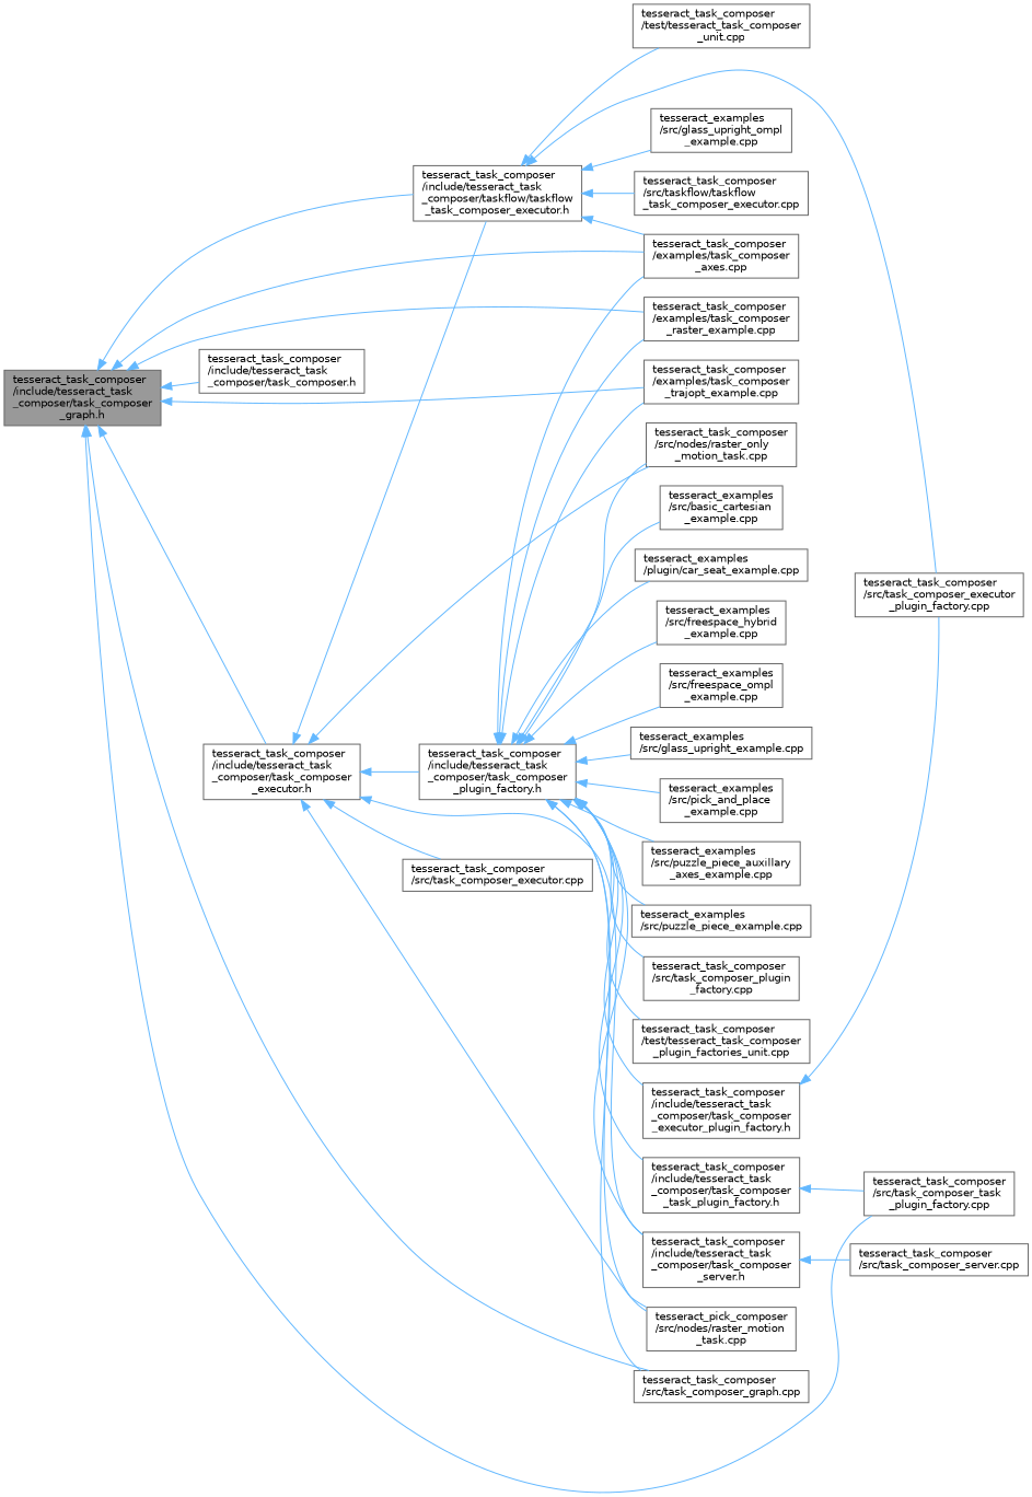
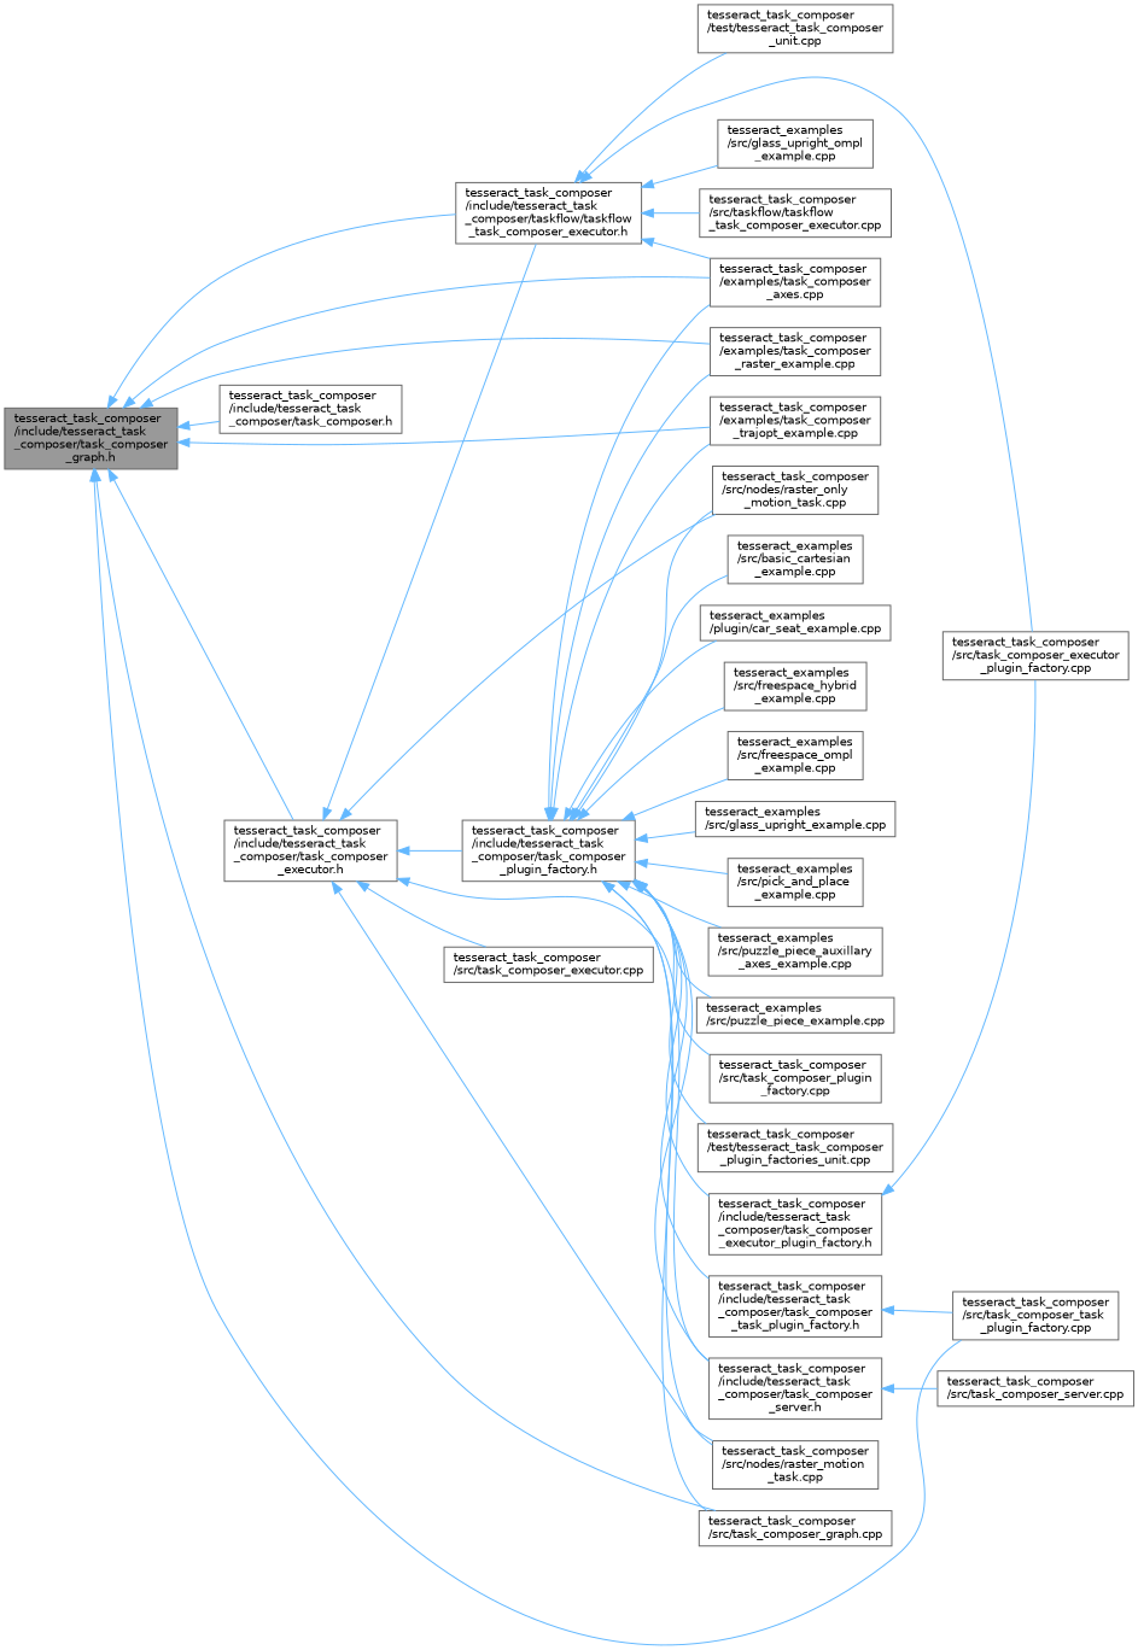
  digraph {
    rankdir=LR
    node [color=grey40 fillcolor=white fontname=Helvetica fontsize=10 shape=box style=filled]
    edge [color=steelblue1 dir=back fontname=Helvetica fontsize=10 labelfontname=Helvetica labelfontsize=10 style=solid]
    n1 [color=gray40 fillcolor=grey60 fontcolor=black height=0.2 label="tesseract_task_composer\l/include/tesseract_task\l_composer/task_composer\l_graph.h" width=0.4]
    n2 [height=0.2 label="tesseract_task_composer\l/examples/task_composer\l_axes.cpp" width=0.4]
    n3 [height=0.2 label="tesseract_task_composer\l/examples/task_composer\l_raster_example.cpp" width=0.4]
    n4 [height=0.2 label="tesseract_task_composer\l/examples/task_composer\l_trajopt_example.cpp" width=0.4]
    n5 [height=0.2 label="tesseract_task_composer\l/include/tesseract_task\l_composer/task_composer.h" width=0.4]
    n6 [height=0.2 label="tesseract_task_composer\l/include/tesseract_task\l_composer/task_composer\l_executor.h" width=0.4]
    n7 [height=0.2 label="tesseract_task_composer\l/src/task_composer_task\l_plugin_factory.cpp" width=0.4]
    n8 [height=0.2 label="tesseract_task_composer\l/src/task_composer_graph.cpp" width=0.4]
    n9 [height=0.2 label="tesseract_task_composer\l/include/tesseract_task\l_composer/taskflow/taskflow\l_task_composer_executor.h" width=0.4]
    n10 [height=0.2 label="tesseract_task_composer\l/include/tesseract_task\l_composer/task_composer\l_plugin_factory.h" width=0.4]
    n11 [height=0.2 label="tesseract_task_composer\l/include/tesseract_task\l_composer/task_composer\l_server.h" width=0.4]
-   n12 [height=0.2 label="tesseract_pick_composer\l/src/nodes/raster_motion\l_task.cpp" width=0.4]
+   n12 [height=0.2 label="tesseract_task_composer\l/src/nodes/raster_motion\l_task.cpp" width=0.4]
    n13 [height=0.2 label="tesseract_task_composer\l/src/nodes/raster_only\l_motion_task.cpp" width=0.4]
    n14 [height=0.2 label="tesseract_task_composer\l/src/task_composer_executor.cpp" width=0.4]
    n15 [height=0.2 label="tesseract_task_composer\l/src/task_composer_executor\l_plugin_factory.cpp" width=0.4]
    n16 [height=0.2 label="tesseract_examples\l/src/glass_upright_ompl\l_example.cpp" width=0.4]
    n17 [height=0.2 label="tesseract_task_composer\l/src/taskflow/taskflow\l_task_composer_executor.cpp" width=0.4]
    n18 [height=0.2 label="tesseract_task_composer\l/test/tesseract_task_composer\l_unit.cpp" width=0.4]
    n19 [height=0.2 label="tesseract_examples\l/src/basic_cartesian\l_example.cpp" width=0.4]
    n20 [height=0.2 label="tesseract_examples\l/plugin/car_seat_example.cpp" width=0.4]
    n21 [height=0.2 label="tesseract_examples\l/src/freespace_hybrid\l_example.cpp" width=0.4]
    n22 [height=0.2 label="tesseract_examples\l/src/freespace_ompl\l_example.cpp" width=0.4]
    n23 [height=0.2 label="tesseract_examples\l/src/glass_upright_example.cpp" width=0.4]
    n24 [height=0.2 label="tesseract_examples\l/src/pick_and_place\l_example.cpp" width=0.4]
    n25 [height=0.2 label="tesseract_examples\l/src/puzzle_piece_auxillary\l_axes_example.cpp" width=0.4]
    n26 [height=0.2 label="tesseract_examples\l/src/puzzle_piece_example.cpp" width=0.4]
    n27 [height=0.2 label="tesseract_task_composer\l/include/tesseract_task\l_composer/task_composer\l_executor_plugin_factory.h" width=0.4]
    n28 [height=0.2 label="tesseract_task_composer\l/include/tesseract_task\l_composer/task_composer\l_task_plugin_factory.h" width=0.4]
    n29 [height=0.2 label="tesseract_task_composer\l/src/task_composer_plugin\l_factory.cpp" width=0.4]
    n30 [height=0.2 label="tesseract_task_composer\l/test/tesseract_task_composer\l_plugin_factories_unit.cpp" width=0.4]
    n31 [height=0.2 label="tesseract_task_composer\l/src/task_composer_server.cpp" width=0.4]
    n1 -> n2
    n1 -> n3
    n1 -> n4
    n1 -> n5
    n1 -> n6
    n1 -> n7
    n1 -> n8
    n1 -> n9
    n6 -> n9
    n6 -> n10
    n6 -> n11
    n6 -> n12
    n6 -> n13
    n6 -> n14
    n9 -> n2
    n9 -> n15
    n9 -> n16
    n9 -> n17
    n9 -> n18
    n10 -> n2
    n10 -> n3
    n10 -> n4
    n10 -> n8
    n10 -> n11
    n10 -> n12
    n10 -> n13
    n10 -> n19
    n10 -> n20
    n10 -> n21
    n10 -> n22
    n10 -> n23
    n10 -> n24
    n10 -> n25
    n10 -> n26
    n10 -> n27
    n10 -> n28
    n10 -> n29
    n10 -> n30
    n11 -> n31
    n27 -> n15
    n28 -> n7
  }
